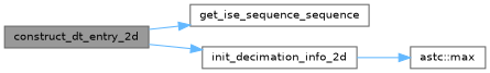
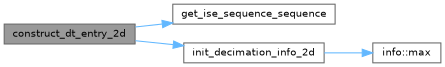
  digraph {
    rankdir=LR
    node [color=grey40 fillcolor=white fontname=Helvetica fontsize=10 shape=box style=filled]
    edge [color=steelblue1 fontname=Helvetica fontsize=10 labelfontname=Helvetica labelfontsize=10 style=solid]
    n1 [color=gray40 fillcolor=grey60 fontcolor=black height=0.2 label=construct_dt_entry_2d width=0.4]
    n2 [height=0.2 label=get_ise_sequence_sequence width=0.4]
    n3 [height=0.2 label=init_decimation_info_2d width=0.4]
-   n4 [height=0.2 label="astc::max" width=0.4]
+   n4 [height=0.2 label="info::max" width=0.4]
    n1 -> n2
    n1 -> n3
    n3 -> n4
  }
